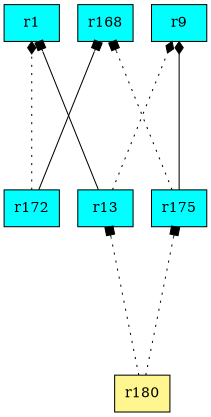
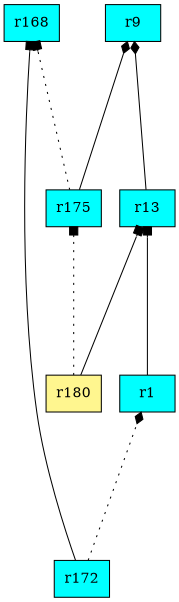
  digraph {
    rankdir=BT
    ranksep=2.0
    node [fillcolor=cyan shape=record style=filled]
    edge [arrowhead=box style=dotted]
    n1 [fillcolor=khaki1 label="{r180}"]
    n2 [label="{r175}"]
    n3 [label="{r13}"]
    n4 [label="{r172}"]
    n5 [label="{r1}"]
    n6 [label="{r168}"]
    n7 [label="{r9}"]
    n1 -> n2
-   n1 -> n3
+   n1 -> n3 [style=solid]
    n2 -> n6
    n2 -> n7 [arrowhead=diamond style=solid]
-   n3 -> n5 [style=solid]
-   n3 -> n7 [arrowhead=diamond]
+   n5 -> n3 [style=solid]
+   n3 -> n7 [arrowhead=diamond style=solid]
    n4 -> n5 [arrowhead=diamond]
    n4 -> n6 [style=solid]
  }
